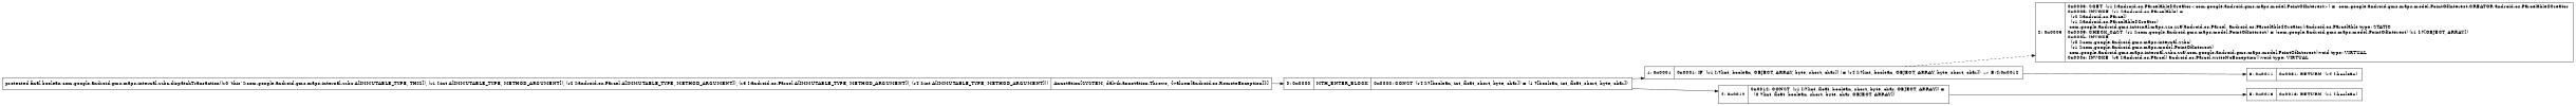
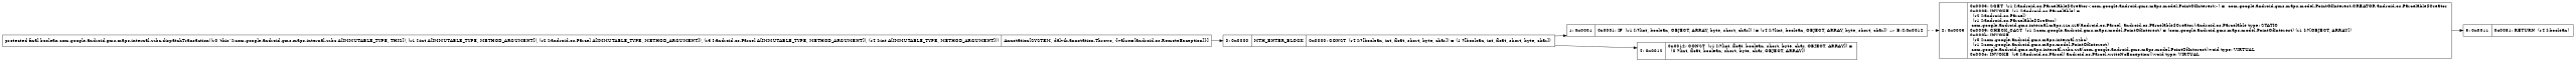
  digraph {
    rankdir=LR
    node [shape=record]
    n1 [label="{0\:\ 0x0000|MTH_ENTER_BLOCK\l|0x0000: CONST  (r4 I:?[boolean, int, float, short, byte, char]) = (1 ?[boolean, int, float, short, byte, char]) \l}"]
    n2 [label="{1\:\ 0x0001|0x0001: IF  (r1 I:?[int, boolean, OBJECT, ARRAY, byte, short, char]) != (r4 I:?[int, boolean, OBJECT, ARRAY, byte, short, char])  \-\> B:4:0x0012 \l}"]
    n3 [label="{4\:\ 0x0012|0x0012: CONST  (r1 I:?[int, float, boolean, short, byte, char, OBJECT, ARRAY]) = \l  (0 ?[int, float, boolean, short, byte, char, OBJECT, ARRAY])\l \l}"]
    n4 [label="{2\:\ 0x0003|0x0003: SGET  (r1 I:android.os.Parcelable$Creator\<com.google.android.gms.maps.model.PointOfInterest\>) =  com.google.android.gms.maps.model.PointOfInterest.CREATOR android.os.Parcelable$Creator \l0x0005: INVOKE  (r1 I:android.os.Parcelable) = \l  (r2 I:android.os.Parcel)\l  (r1 I:android.os.Parcelable$Creator)\l com.google.android.gms.internal.maps.zzc.zza(android.os.Parcel, android.os.Parcelable$Creator):android.os.Parcelable type: STATIC \l0x0009: CHECK_CAST  (r1 I:com.google.android.gms.maps.model.PointOfInterest) = (com.google.android.gms.maps.model.PointOfInterest) (r1 I:?[OBJECT, ARRAY]) \l0x000b: INVOKE  \l  (r0 I:com.google.android.gms.maps.internal.zzbc)\l  (r1 I:com.google.android.gms.maps.model.PointOfInterest)\l com.google.android.gms.maps.internal.zzbc.zza(com.google.android.gms.maps.model.PointOfInterest):void type: VIRTUAL \l0x000e: INVOKE  (r3 I:android.os.Parcel) android.os.Parcel.writeNoException():void type: VIRTUAL \l}"]
    n5 [label="{3\:\ 0x0011|0x0081: RETURN  (r4 I:boolean) \l}"]
-   n6 [label="{5\:\ 0x0013|0x0013: RETURN  (r1 I:boolean) \l}"]
    n7 [label="{protected final boolean com.google.android.gms.maps.internal.zzbc.dispatchTransaction((r0 'this' I:com.google.android.gms.maps.internal.zzbc A[IMMUTABLE_TYPE, THIS]), (r1 I:int A[IMMUTABLE_TYPE, METHOD_ARGUMENT]), (r2 I:android.os.Parcel A[IMMUTABLE_TYPE, METHOD_ARGUMENT]), (r3 I:android.os.Parcel A[IMMUTABLE_TYPE, METHOD_ARGUMENT]), (r4 I:int A[IMMUTABLE_TYPE, METHOD_ARGUMENT]))  | Annotation[SYSTEM, dalvik.annotation.Throws, \{value=[android.os.RemoteException]\}]\l}"]
    n1 -> n2
    n1 -> n3
    n2 -> n4 [style=dashed]
-   n3 -> n6
-   n2 -> n5
+   n4 -> n5
    n7 -> n1
  }
